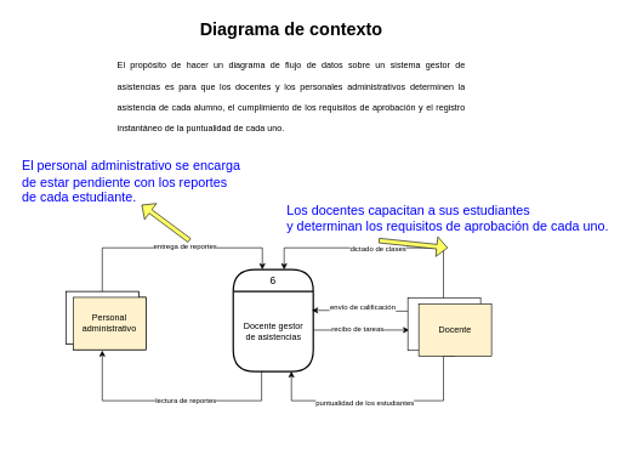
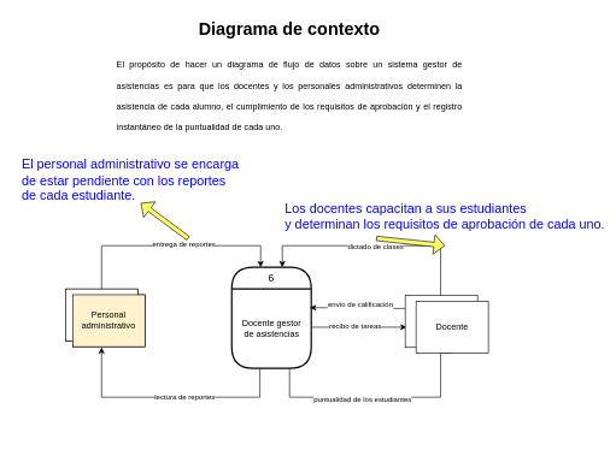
  <mxCell id="0" />
  <mxCell id="1" parent="0" />
  <mxCell id="2" style="edgeStyle=orthogonalEdgeStyle;rounded=0;orthogonalLoop=1;jettySize=auto;html=1;entryX=0.5;entryY=1;entryDx=0;entryDy=0;exitX=0.364;exitY=1;exitDx=0;exitDy=0;exitPerimeter=0;" parent="1" source="5" edge="1"><mxGeometry relative="1" as="geometry"><Array as="points"><mxPoint x="359" y="510" /><mxPoint x="359" y="550" /><mxPoint x="140" y="550" /></Array><mxPoint x="358.95" y="510.01" as="sourcePoint" /><mxPoint x="140" y="481" as="targetPoint" /></mxGeometry></mxCell>
  <mxCell id="3" value="&lt;font style=&quot;font-size: 10px;&quot;&gt;lectura de reportes&lt;/font&gt;" style="edgeLabel;html=1;align=center;verticalAlign=middle;resizable=0;points=[];" parent="2" vertex="1" connectable="0"><mxGeometry x="-0.324" y="3" relative="1" as="geometry"><mxPoint x="-35" y="-4" as="offset" /></mxGeometry></mxCell>
  <mxCell id="4" value="6" style="swimlane;childLayout=stackLayout;horizontal=1;startSize=30;horizontalStack=0;rounded=1;fontSize=14;fontStyle=0;strokeWidth=2;resizeParent=0;resizeLast=1;shadow=0;dashed=0;align=center;arcSize=50;whiteSpace=wrap;html=1;" parent="1" vertex="1"><mxGeometry x="320" y="370" width="110" height="140" as="geometry"><mxRectangle x="320" y="260" width="110" height="140" as="alternateBounds" /></mxGeometry></mxCell>
  <mxCell id="5" value="Docente gestor&lt;div&gt;de asistencias&lt;/div&gt;" style="text;html=1;align=center;verticalAlign=middle;resizable=0;points=[];autosize=1;strokeColor=none;fillColor=none;" parent="4" vertex="1"><mxGeometry y="30" width="110" height="110" as="geometry" /></mxCell>
  <mxCell id="6" style="rounded=0;orthogonalLoop=1;jettySize=auto;html=1;exitX=1.009;exitY=0.1;exitDx=0;exitDy=0;exitPerimeter=0;entryX=0.02;entryY=0.611;entryDx=0;entryDy=0;entryPerimeter=0;" parent="1" target="16" edge="1"><mxGeometry relative="1" as="geometry"><mxPoint x="430.99" y="453" as="sourcePoint" /><mxPoint x="550" y="453" as="targetPoint" /></mxGeometry></mxCell>
  <mxCell id="7" value="&lt;span style=&quot;font-size: 10px;&quot;&gt;recibo de tareas&lt;/span&gt;" style="edgeLabel;html=1;align=center;verticalAlign=middle;resizable=0;points=[];" parent="6" vertex="1" connectable="0"><mxGeometry x="-0.361" y="-3" relative="1" as="geometry"><mxPoint x="18" y="-5" as="offset" /></mxGeometry></mxCell>
  <mxCell id="8" value="&lt;h1 style=&quot;margin-top: 0px;&quot;&gt;&lt;span style=&quot;background-color: initial;&quot;&gt;Diagrama de contexto&lt;/span&gt;&lt;/h1&gt;&lt;h1 style=&quot;margin-top: 0px; text-align: justify;&quot;&gt;&lt;span style=&quot;font-size: 12px; font-weight: 400;&quot;&gt;El propósito de hacer un diagrama de flujo de datos sobre un sistema gestor de asistencias es para que los docentes y los personales administrativos determinen la asistencia de cada alumno, el cumplimiento de los requisitos de aprobación y el registro instantáneo de la puntualidad de cada uno.&lt;/span&gt;&lt;/h1&gt;" style="text;html=1;whiteSpace=wrap;overflow=hidden;rounded=0;align=center;" parent="1" vertex="1"><mxGeometry x="160" y="20" width="480" height="170" as="geometry" /></mxCell>
- <mxCell id="9" style="edgeStyle=orthogonalEdgeStyle;rounded=0;orthogonalLoop=1;jettySize=auto;html=1;exitX=0.5;exitY=1;exitDx=0;exitDy=0;entryX=0.727;entryY=0.997;entryDx=0;entryDy=0;entryPerimeter=0;" parent="1" source="17" target="5" edge="1"><mxGeometry relative="1" as="geometry"><Array as="points"><mxPoint x="609" y="550" /><mxPoint x="400" y="550" /></Array></mxGeometry></mxCell>
+ <mxCell id="9" style="edgeStyle=orthogonalEdgeStyle;rounded=0;orthogonalLoop=1;jettySize=auto;html=1;exitX=0.5;exitY=1;exitDx=0;exitDy=0;entryX=0.727;entryY=0.997;entryDx=0;entryDy=0;entryPerimeter=0;endArrow=none;" parent="1" source="17" target="5" edge="1"><mxGeometry relative="1" as="geometry"><Array as="points"><mxPoint x="609" y="550" /><mxPoint x="400" y="550" /></Array></mxGeometry></mxCell>
  <mxCell id="10" value="&lt;span style=&quot;font-size: 10px;&quot;&gt;puntualidad de los estudiantes&lt;/span&gt;" style="edgeLabel;html=1;align=center;verticalAlign=middle;resizable=0;points=[];" parent="9" vertex="1" connectable="0"><mxGeometry x="0.139" y="2" relative="1" as="geometry"><mxPoint as="offset" /></mxGeometry></mxCell>
  <mxCell id="11" style="edgeStyle=orthogonalEdgeStyle;rounded=0;orthogonalLoop=1;jettySize=auto;html=1;exitX=0.5;exitY=0;exitDx=0;exitDy=0;" parent="1" source="17" edge="1"><mxGeometry relative="1" as="geometry"><Array as="points"><mxPoint x="609" y="417" /><mxPoint x="609" y="340" /><mxPoint x="390" y="340" /></Array><mxPoint x="390" y="370" as="targetPoint" /></mxGeometry></mxCell>
  <mxCell id="12" value="&lt;font style=&quot;font-size: 10px;&quot;&gt;dictado de clases&lt;/font&gt;" style="edgeLabel;html=1;align=center;verticalAlign=middle;resizable=0;points=[];" parent="11" vertex="1" connectable="0"><mxGeometry x="0.229" y="3" relative="1" as="geometry"><mxPoint x="26" y="-3" as="offset" /></mxGeometry></mxCell>
  <mxCell id="13" value="&lt;div style=&quot;text-align: justify;&quot;&gt;&lt;br&gt;&lt;/div&gt;" style="text;html=1;align=center;verticalAlign=middle;resizable=0;points=[];autosize=1;strokeColor=none;fillColor=none;" parent="1" vertex="1"><mxGeometry x="520" y="580" width="20" height="30" as="geometry" /></mxCell>
  <mxCell id="14" value="&lt;div style=&quot;text-align: justify;&quot;&gt;&lt;font style=&quot;font-size: 18px;&quot; color=&quot;#0000ff&quot;&gt;&lt;span style=&quot;background-color: initial; text-wrap: nowrap;&quot;&gt;Los docentes capacitan&amp;nbsp;&lt;/span&gt;&lt;span style=&quot;background-color: initial; text-wrap: nowrap;&quot;&gt;a sus estudiantes&lt;/span&gt;&lt;/font&gt;&lt;/div&gt;&lt;div style=&quot;text-align: justify;&quot;&gt;&lt;font style=&quot;font-size: 18px;&quot; color=&quot;#0000ff&quot;&gt;&lt;span style=&quot;background-color: initial; text-wrap: nowrap;&quot;&gt;y determinan los requisitos&amp;nbsp;&lt;/span&gt;&lt;span style=&quot;background-color: initial; text-wrap: nowrap;&quot;&gt;de aprobación de cada uno.&lt;/span&gt;&lt;/font&gt;&lt;/div&gt;" style="whiteSpace=wrap;html=1;align=center;strokeColor=none;fillColor=none;" parent="1" vertex="1"><mxGeometry x="400" y="260" width="430" height="80" as="geometry" /></mxCell>
  <mxCell id="15" value="" style="group" parent="1" vertex="1" connectable="0"><mxGeometry x="560" y="409" width="115" height="80" as="geometry" /></mxCell>
  <mxCell id="16" value="" style="html=1;dashed=0;whiteSpace=wrap;" parent="15" vertex="1"><mxGeometry width="100" height="72" as="geometry" /></mxCell>
- <mxCell id="17" value="Docente" style="html=1;dashed=0;whiteSpace=wrap;fillColor=#fff2cc;" parent="15" vertex="1"><mxGeometry x="15" y="8" width="100" height="72" as="geometry" /></mxCell>
+ <mxCell id="17" value="Docente" style="html=1;dashed=0;whiteSpace=wrap;" parent="15" vertex="1"><mxGeometry x="15" y="8" width="100" height="72" as="geometry" /></mxCell>
  <mxCell id="18" value="" style="group" parent="1" vertex="1" connectable="0"><mxGeometry x="90" y="400" width="110" height="80" as="geometry" /></mxCell>
  <mxCell id="19" value="" style="group" parent="18" vertex="1" connectable="0"><mxGeometry width="110" height="80" as="geometry" /></mxCell>
  <mxCell id="20" value="" style="html=1;dashed=0;whiteSpace=wrap;" parent="19" vertex="1"><mxGeometry width="100" height="72" as="geometry" /></mxCell>
  <mxCell id="21" value="" style="html=1;dashed=0;whiteSpace=wrap;" parent="19" vertex="1"><mxGeometry x="10" y="8" width="100" height="72" as="geometry" /></mxCell>
  <mxCell id="22" value="" style="group" parent="18" vertex="1" connectable="0"><mxGeometry width="110" height="80" as="geometry" /></mxCell>
  <mxCell id="23" value="" style="html=1;dashed=0;whiteSpace=wrap;" parent="22" vertex="1"><mxGeometry width="100" height="72" as="geometry" /></mxCell>
  <mxCell id="24" value="Personal administrativo" style="html=1;dashed=0;whiteSpace=wrap;fillColor=#fff2cc;" parent="22" vertex="1"><mxGeometry x="10" y="8" width="100" height="72" as="geometry" /></mxCell>
  <mxCell id="25" style="edgeStyle=orthogonalEdgeStyle;rounded=0;orthogonalLoop=1;jettySize=auto;html=1;exitX=0;exitY=0.25;exitDx=0;exitDy=0;entryX=0.982;entryY=0.236;entryDx=0;entryDy=0;entryPerimeter=0;" parent="1" source="16" target="5" edge="1"><mxGeometry relative="1" as="geometry" /></mxCell>
  <mxCell id="26" value="&lt;span style=&quot;font-size: 10px;&quot;&gt;envío de calificación&lt;/span&gt;" style="edgeLabel;html=1;align=center;verticalAlign=middle;resizable=0;points=[];" parent="25" vertex="1" connectable="0"><mxGeometry x="0.136" y="-4" relative="1" as="geometry"><mxPoint x="12" as="offset" /></mxGeometry></mxCell>
  <mxCell id="27" style="edgeStyle=orthogonalEdgeStyle;rounded=0;orthogonalLoop=1;jettySize=auto;html=1;exitX=0.5;exitY=0;exitDx=0;exitDy=0;" parent="1" source="23" edge="1"><mxGeometry relative="1" as="geometry"><Array as="points"><mxPoint x="140" y="340" /><mxPoint x="360" y="340" /><mxPoint x="360" y="370" /></Array><mxPoint x="360" y="370" as="targetPoint" /></mxGeometry></mxCell>
  <mxCell id="28" value="&lt;font style=&quot;font-size: 10px;&quot;&gt;entrega de reportes&lt;/font&gt;" style="edgeLabel;html=1;align=center;verticalAlign=middle;resizable=0;points=[];" parent="27" vertex="1" connectable="0"><mxGeometry x="-0.45" y="3" relative="1" as="geometry"><mxPoint x="88" as="offset" /></mxGeometry></mxCell>
  <mxCell id="29" value="&lt;div style=&quot;text-align: justify;&quot;&gt;&lt;span style=&quot;text-wrap: nowrap; background-color: initial;&quot;&gt;&lt;font style=&quot;font-size: 18px;&quot; color=&quot;#0000ff&quot;&gt;El personal administrativo se encarga&lt;/font&gt;&lt;/span&gt;&lt;/div&gt;&lt;div style=&quot;text-align: justify;&quot;&gt;&lt;span style=&quot;text-wrap: nowrap;&quot;&gt;&lt;font style=&quot;font-size: 18px;&quot; color=&quot;#0000ff&quot;&gt;de estar pendiente con los reportes&lt;/font&gt;&lt;/span&gt;&lt;/div&gt;&lt;div style=&quot;text-align: justify;&quot;&gt;&lt;span style=&quot;text-wrap: nowrap;&quot;&gt;&lt;font style=&quot;font-size: 18px;&quot; color=&quot;#0000ff&quot;&gt;de cada estudiante.&lt;/font&gt;&lt;/span&gt;&lt;/div&gt;" style="whiteSpace=wrap;html=1;strokeColor=none;fillColor=none;" parent="1" vertex="1"><mxGeometry x="20" y="220" width="320" height="60" as="geometry" /></mxCell>
  <mxCell id="30" value="" style="shape=flexArrow;endArrow=classic;html=1;rounded=0;width=6.19;endSize=4.59;entryX=0.544;entryY=1.016;entryDx=0;entryDy=0;fillColor=#FFFF66;entryPerimeter=0;" parent="1" target="29" edge="1"><mxGeometry width="50" height="50" relative="1" as="geometry"><mxPoint x="260" y="330" as="sourcePoint" /><mxPoint x="180" y="280" as="targetPoint" /></mxGeometry></mxCell>
  <mxCell id="31" value="" style="shape=flexArrow;endArrow=classic;html=1;rounded=0;width=6.19;endSize=4.59;entryX=0.5;entryY=1;entryDx=0;entryDy=0;fillColor=#FFFF66;" parent="1" target="14" edge="1"><mxGeometry width="50" height="50" relative="1" as="geometry"><mxPoint x="520" y="330" as="sourcePoint" /><mxPoint x="340" y="280" as="targetPoint" /></mxGeometry></mxCell>
